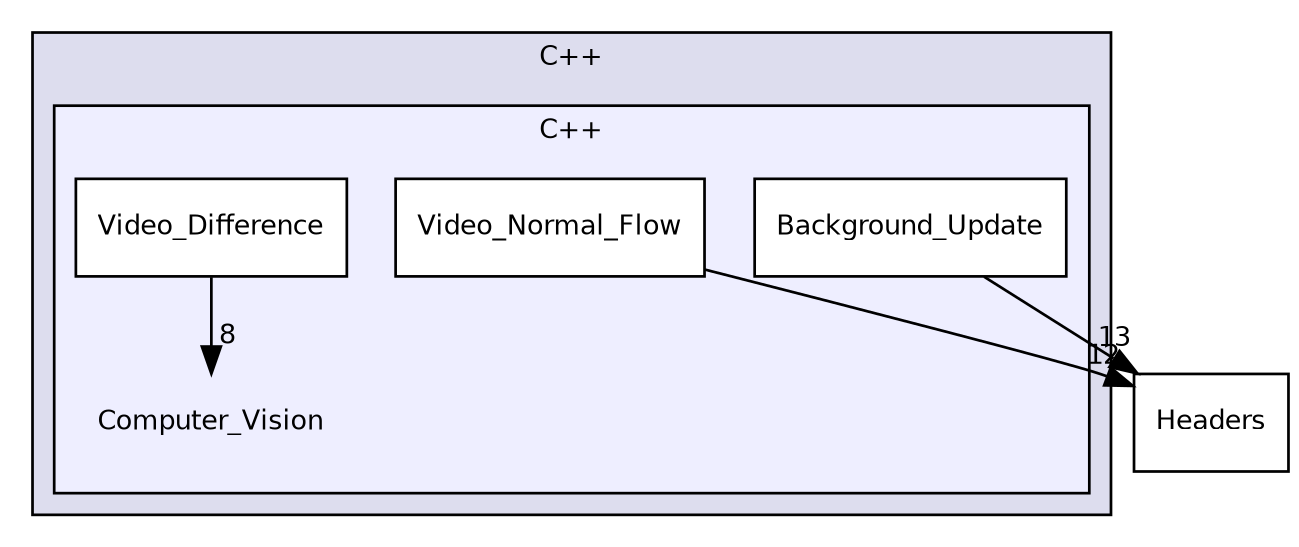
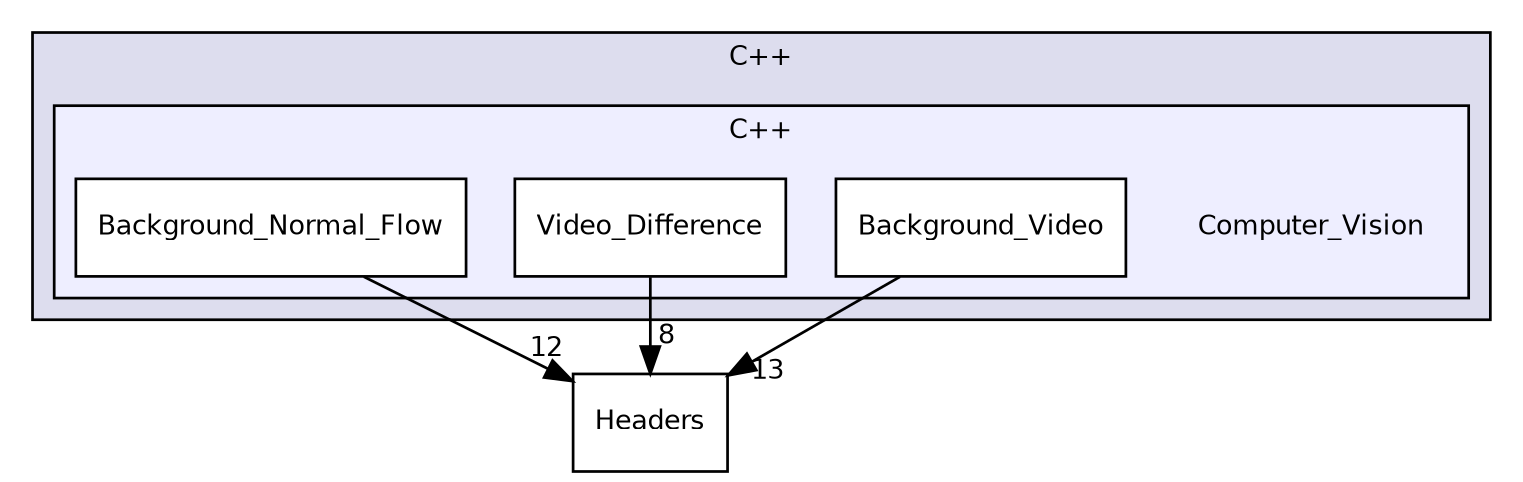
  digraph {
    compound=true
    node [fontname=Helvetica fontsize=10 shape=box color=black fillcolor=white style=filled]
    edge [labeldistance=1.5 labelfontname=Helvetica labelfontsize=10]
    n1 [label=Computer_Vision shape=plaintext color="" fillcolor="" style=""]
-   n2 [label=Background_Update]
+   n2 [label=Background_Video]
    n3 [label=Video_Difference]
-   n4 [label=Video_Normal_Flow]
+   n4 [label=Background_Normal_Flow]
    n5 [label=Headers]
    subgraph cluster_1 {
      bgcolor="#ddddee"
      fontname=Helvetica
      fontsize=10
      label="C++"
      pencolor=black
      subgraph cluster_2 {
        bgcolor="#eeeeff"
        fontname=Helvetica
        fontsize=10
        label="C++"
        pencolor=black
        n1
        n2
        n3
        n4
      }
    }
    n2 -> n5 [headlabel=13]
-   n3 -> n1 [headlabel=8]
+   n3 -> n5 [headlabel=8]
    n4 -> n5 [headlabel=12]
  }
